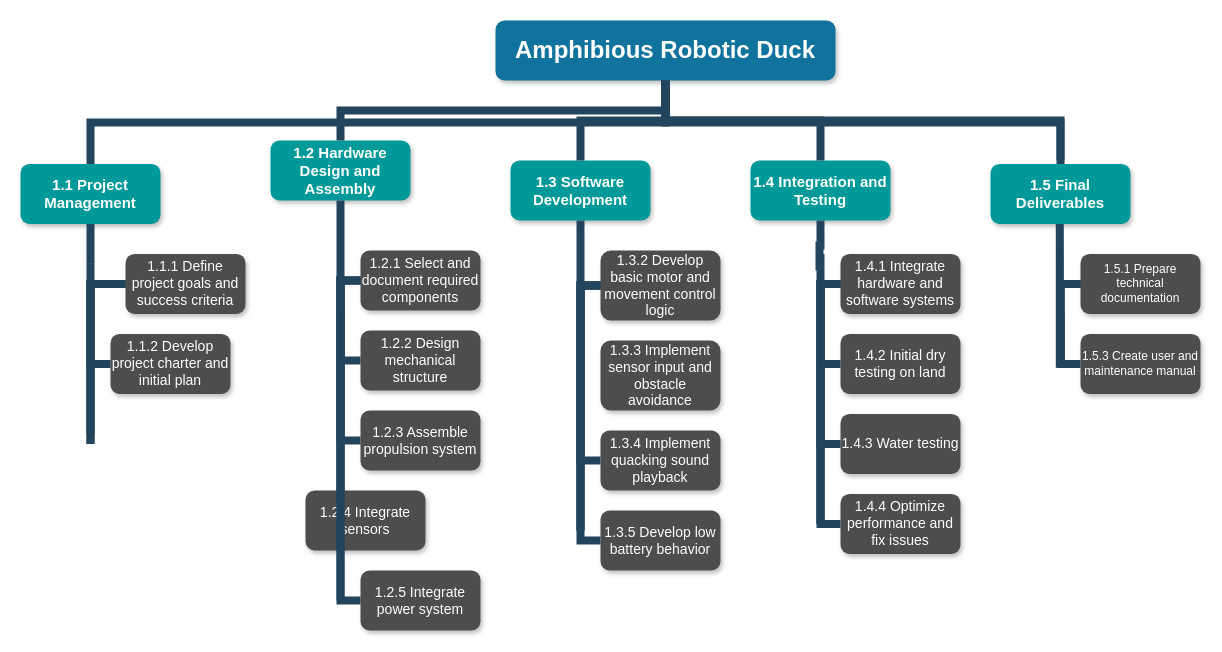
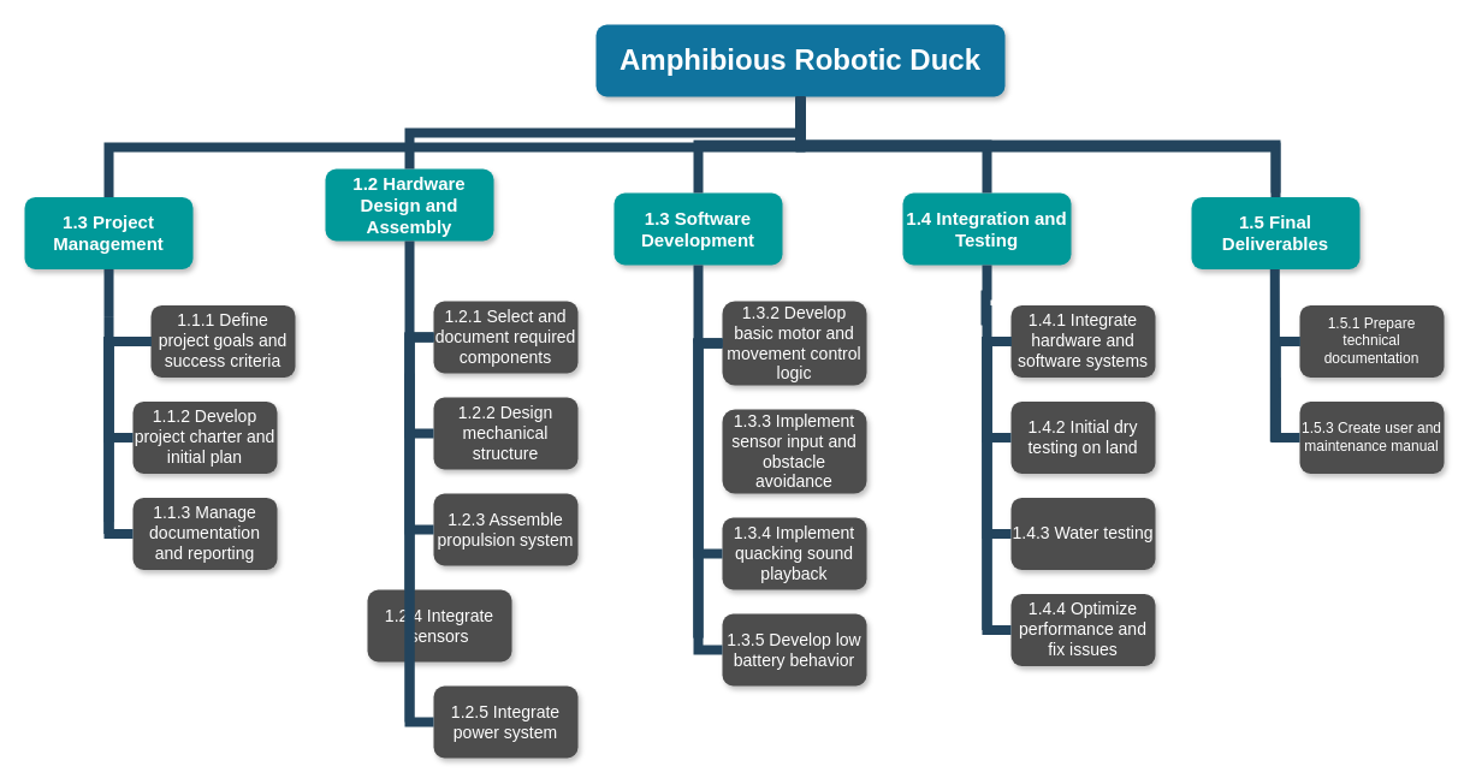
  <mxCell id="0" />
  <mxCell id="1" parent="0" />
  <mxCell id="2" value="Amphibious Robotic Duck" style="whiteSpace=wrap;rounded=1;shadow=1;fillColor=#10739E;strokeColor=none;fontColor=#FFFFFF;fontStyle=1;fontSize=24" parent="1" vertex="1"><mxGeometry x="495" y="20" width="340" height="60" as="geometry" /></mxCell>
- <mxCell id="3" value="1.1 Project Management" style="whiteSpace=wrap;rounded=1;fillColor=#009999;strokeColor=none;shadow=1;fontColor=#FFFFFF;fontStyle=1;fontSize=15;" parent="1" vertex="1"><mxGeometry x="20" y="163.44" width="140" height="60" as="geometry" /></mxCell>
+ <mxCell id="3" value="1.3 Project Management" style="whiteSpace=wrap;rounded=1;fillColor=#009999;strokeColor=none;shadow=1;fontColor=#FFFFFF;fontStyle=1;fontSize=15;" parent="1" vertex="1"><mxGeometry x="20" y="163.44" width="140" height="60" as="geometry" /></mxCell>
  <mxCell id="4" value="1.2 Hardware Design and Assembly" style="whiteSpace=wrap;rounded=1;fillColor=#009999;strokeColor=none;shadow=1;fontColor=#FFFFFF;fontStyle=1;fontSize=15;" parent="1" vertex="1"><mxGeometry x="270" y="140" width="140" height="60" as="geometry" /></mxCell>
  <mxCell id="5" value="1.3 Software Development" style="whiteSpace=wrap;rounded=1;fillColor=#009999;strokeColor=none;shadow=1;fontColor=#FFFFFF;fontStyle=1;fontSize=15;" parent="1" vertex="1"><mxGeometry x="510" y="160" width="140" height="60" as="geometry" /></mxCell>
  <mxCell id="6" value="1.4 Integration and Testing" style="whiteSpace=wrap;rounded=1;fillColor=#009999;strokeColor=none;shadow=1;fontColor=#FFFFFF;fontStyle=1;fontSize=15;" parent="1" vertex="1"><mxGeometry x="750" y="160" width="140" height="60" as="geometry" /></mxCell>
  <mxCell id="7" value="1.5 Final Deliverables" style="whiteSpace=wrap;rounded=1;fillColor=#009999;strokeColor=none;shadow=1;fontColor=#FFFFFF;fontStyle=1;fontSize=15;" parent="1" vertex="1"><mxGeometry x="990" y="163.44" width="140" height="60" as="geometry" /></mxCell>
  <mxCell id="8" value="1.1.1 Define project goals and success criteria" style="whiteSpace=wrap;rounded=1;fillColor=#4D4D4D;strokeColor=none;shadow=1;fontColor=#FFFFFF;fontSize=14;" parent="1" vertex="1"><mxGeometry x="125" y="253.44" width="120" height="60" as="geometry" /></mxCell>
  <mxCell id="9" value="1.1.2 Develop project charter and initial plan" style="whiteSpace=wrap;rounded=1;fillColor=#4D4D4D;strokeColor=none;shadow=1;fontColor=#FFFFFF;fontStyle=0;fontSize=14;" parent="1" vertex="1"><mxGeometry x="110" y="333.44" width="120" height="60" as="geometry" /></mxCell>
+ <mxCell id="10" value="&#10;1.1.3 Manage documentation and reporting&#10;" style="whiteSpace=wrap;rounded=1;fillColor=#4D4D4D;strokeColor=none;shadow=1;fontColor=#FFFFFF;fontStyle=0;fontSize=14;" parent="1" vertex="1"><mxGeometry x="110" y="413.44" width="120" height="60" as="geometry" /></mxCell>
  <mxCell id="11" value="1.2.1 Select and document required components" style="whiteSpace=wrap;rounded=1;fillColor=#4D4D4D;strokeColor=none;shadow=1;fontColor=#FFFFFF;fontSize=14;" parent="1" vertex="1"><mxGeometry x="360" y="250" width="120" height="60" as="geometry" /></mxCell>
  <mxCell id="12" value="1.2.2 Design mechanical structure" style="whiteSpace=wrap;rounded=1;fillColor=#4D4D4D;strokeColor=none;shadow=1;fontColor=#FFFFFF;fontStyle=0;fontSize=14;" parent="1" vertex="1"><mxGeometry x="360" y="330" width="120" height="60" as="geometry" /></mxCell>
  <mxCell id="13" value="1.2.3 Assemble propulsion system" style="whiteSpace=wrap;rounded=1;fillColor=#4D4D4D;strokeColor=none;shadow=1;fontColor=#FFFFFF;fontStyle=0;fontSize=14;" parent="1" vertex="1"><mxGeometry x="360" y="410" width="120" height="60" as="geometry" /></mxCell>
  <mxCell id="14" value="1.2.4 Integrate sensors" style="whiteSpace=wrap;rounded=1;fillColor=#4D4D4D;strokeColor=none;shadow=1;fontColor=#FFFFFF;fontStyle=0;fontSize=14;" parent="1" vertex="1"><mxGeometry x="305" y="490" width="120" height="60" as="geometry" /></mxCell>
  <mxCell id="15" value="&lt;br&gt;1.2.5 Integrate power system&lt;br&gt;&lt;br&gt;" style="whiteSpace=wrap;rounded=1;fillColor=#4D4D4D;strokeColor=none;shadow=1;fontColor=#FFFFFF;fontStyle=0;html=1;fontSize=14;" parent="1" vertex="1"><mxGeometry x="360" y="570" width="120" height="60" as="geometry" /></mxCell>
  <mxCell id="16" value="" style="edgeStyle=elbowEdgeStyle;elbow=vertical;rounded=0;fontColor=#000000;endArrow=none;endFill=0;strokeWidth=8;strokeColor=#23445D;fontSize=14;" parent="1" source="3" edge="1"><mxGeometry width="100" height="100" relative="1" as="geometry"><mxPoint x="-120" y="283.44" as="sourcePoint" /><mxPoint x="90" y="263.44" as="targetPoint" /></mxGeometry></mxCell>
  <mxCell id="17" value="" style="edgeStyle=elbowEdgeStyle;elbow=horizontal;rounded=0;fontColor=#000000;endArrow=none;endFill=0;strokeWidth=8;strokeColor=#23445D;fontSize=14;" parent="1" target="9" edge="1"><mxGeometry width="100" height="100" relative="1" as="geometry"><mxPoint x="90" y="263.44" as="sourcePoint" /><mxPoint x="100" y="363.44" as="targetPoint" /><Array as="points"><mxPoint x="90" y="313.44" /></Array></mxGeometry></mxCell>
+ <mxCell id="18" value="" style="edgeStyle=elbowEdgeStyle;elbow=horizontal;rounded=0;fontColor=#000000;endArrow=none;endFill=0;strokeWidth=8;strokeColor=#23445D;fontSize=14;" parent="1" source="8" target="10" edge="1"><mxGeometry width="100" height="100" relative="1" as="geometry"><mxPoint x="100" y="263.44" as="sourcePoint" /><mxPoint x="100" y="443.44" as="targetPoint" /><Array as="points"><mxPoint x="90" y="353.44" /></Array></mxGeometry></mxCell>
  <mxCell id="19" value="" style="edgeStyle=elbowEdgeStyle;elbow=horizontal;rounded=0;fontColor=#000000;endArrow=none;endFill=0;strokeWidth=8;strokeColor=#23445D;fontSize=14;" parent="1" source="8" edge="1"><mxGeometry width="100" height="100" relative="1" as="geometry"><mxPoint x="100" y="263.44" as="sourcePoint" /><mxPoint x="90" y="443.44" as="targetPoint" /><Array as="points"><mxPoint x="90" y="473.44" /></Array></mxGeometry></mxCell>
  <mxCell id="20" value="" style="edgeStyle=elbowEdgeStyle;elbow=horizontal;rounded=0;fontColor=#000000;endArrow=none;endFill=0;strokeWidth=8;strokeColor=#23445D;fontSize=14;" parent="1" source="8" edge="1"><mxGeometry width="100" height="100" relative="1" as="geometry"><mxPoint x="100" y="263.44" as="sourcePoint" /><mxPoint x="90" y="443.44" as="targetPoint" /><Array as="points"><mxPoint x="90" y="433.44" /></Array></mxGeometry></mxCell>
  <mxCell id="21" value="" style="edgeStyle=elbowEdgeStyle;elbow=horizontal;rounded=0;fontColor=#000000;endArrow=none;endFill=0;strokeWidth=8;strokeColor=#23445D;fontSize=14;" parent="1" source="8" edge="1"><mxGeometry width="100" height="100" relative="1" as="geometry"><mxPoint x="100" y="263.44" as="sourcePoint" /><mxPoint x="90" y="433.44" as="targetPoint" /><Array as="points"><mxPoint x="90" y="393.44" /></Array></mxGeometry></mxCell>
  <mxCell id="22" value="" style="edgeStyle=elbowEdgeStyle;elbow=horizontal;rounded=0;fontColor=#000000;endArrow=none;endFill=0;strokeWidth=8;strokeColor=#23445D;fontSize=14;" parent="1" target="12" edge="1"><mxGeometry width="100" height="100" relative="1" as="geometry"><mxPoint x="340" y="310" as="sourcePoint" /><mxPoint x="340" y="360" as="targetPoint" /><Array as="points"><mxPoint x="340" y="310" /></Array></mxGeometry></mxCell>
  <mxCell id="23" value="" style="edgeStyle=elbowEdgeStyle;elbow=horizontal;rounded=0;fontColor=#000000;endArrow=none;endFill=0;strokeWidth=8;strokeColor=#23445D;fontSize=14;" parent="1" source="11" target="13" edge="1"><mxGeometry width="100" height="100" relative="1" as="geometry"><mxPoint x="340" y="260" as="sourcePoint" /><mxPoint x="340" y="440" as="targetPoint" /><Array as="points"><mxPoint x="340" y="350" /></Array></mxGeometry></mxCell>
  <mxCell id="24" value="" style="edgeStyle=elbowEdgeStyle;elbow=horizontal;rounded=0;fontColor=#000000;endArrow=none;endFill=0;strokeWidth=8;strokeColor=#23445D;fontSize=14;" parent="1" source="11" edge="1"><mxGeometry width="100" height="100" relative="1" as="geometry"><mxPoint x="340" y="260" as="sourcePoint" /><mxPoint x="340" y="600" as="targetPoint" /><Array as="points"><mxPoint x="340" y="470" /></Array></mxGeometry></mxCell>
  <mxCell id="25" value="" style="edgeStyle=elbowEdgeStyle;elbow=horizontal;rounded=0;fontColor=#000000;endArrow=none;endFill=0;strokeWidth=8;strokeColor=#23445D;fontSize=14;" parent="1" source="11" target="15" edge="1"><mxGeometry width="100" height="100" relative="1" as="geometry"><mxPoint x="340" y="260" as="sourcePoint" /><mxPoint x="340" y="600" as="targetPoint" /><Array as="points"><mxPoint x="340" y="430" /></Array></mxGeometry></mxCell>
  <mxCell id="26" value="" style="edgeStyle=elbowEdgeStyle;elbow=horizontal;rounded=0;fontColor=#000000;endArrow=none;endFill=0;strokeWidth=8;strokeColor=#23445D;exitX=0.5;exitY=1;exitDx=0;exitDy=0;fontSize=14;" parent="1" source="4" target="14" edge="1"><mxGeometry width="100" height="100" relative="1" as="geometry"><mxPoint x="340" y="260" as="sourcePoint" /><mxPoint x="340" y="520" as="targetPoint" /><Array as="points"><mxPoint x="340" y="400" /></Array></mxGeometry></mxCell>
  <mxCell id="27" value="1.3.2 Develop basic motor and movement control logic" style="whiteSpace=wrap;rounded=1;shadow=1;html=1;fontSize=14;fillColor=#4D4D4D;fontColor=#FFFFFF;strokeColor=none;" parent="1" vertex="1"><mxGeometry x="600" y="250" width="120" height="70" as="geometry" /></mxCell>
  <mxCell id="28" value="1.3.3 Implement sensor input and obstacle avoidance" style="whiteSpace=wrap;rounded=1;fillColor=#4D4D4D;strokeColor=none;shadow=1;fontColor=#FFFFFF;fontStyle=0;fontSize=14;" parent="1" vertex="1"><mxGeometry x="600" y="340" width="120" height="70" as="geometry" /></mxCell>
  <mxCell id="29" value="1.3.4 Implement quacking sound playback" style="whiteSpace=wrap;rounded=1;fillColor=#4D4D4D;strokeColor=none;shadow=1;fontColor=#FFFFFF;fontStyle=0;fontSize=14;" parent="1" vertex="1"><mxGeometry x="600" y="430" width="120" height="60" as="geometry" /></mxCell>
  <mxCell id="30" value="1.3.5 Develop low battery behavior" style="whiteSpace=wrap;rounded=1;fillColor=#4D4D4D;strokeColor=none;shadow=1;fontColor=#FFFFFF;fontStyle=0;fontSize=14;" parent="1" vertex="1"><mxGeometry x="600" y="510" width="120" height="60" as="geometry" /></mxCell>
  <mxCell id="31" value="" style="edgeStyle=elbowEdgeStyle;elbow=horizontal;rounded=0;fontColor=#000000;endArrow=none;endFill=0;strokeWidth=8;strokeColor=#23445D;fontSize=14;" parent="1" source="27" target="29" edge="1"><mxGeometry width="100" height="100" relative="1" as="geometry"><mxPoint x="590" y="290" as="sourcePoint" /><mxPoint x="590" y="470" as="targetPoint" /><Array as="points"><mxPoint x="580" y="380" /></Array></mxGeometry></mxCell>
  <mxCell id="32" value="" style="edgeStyle=elbowEdgeStyle;elbow=horizontal;rounded=0;fontColor=#000000;endArrow=none;endFill=0;strokeWidth=8;strokeColor=#23445D;fontSize=14;" parent="1" source="27" edge="1"><mxGeometry width="100" height="100" relative="1" as="geometry"><mxPoint x="590" y="290" as="sourcePoint" /><mxPoint x="580" y="530" as="targetPoint" /><Array as="points"><mxPoint x="580" y="510" /></Array></mxGeometry></mxCell>
  <mxCell id="33" value="" style="edgeStyle=elbowEdgeStyle;elbow=horizontal;rounded=0;fontColor=#000000;endArrow=none;endFill=0;strokeWidth=8;strokeColor=#23445D;fontSize=14;" parent="1" source="27" edge="1"><mxGeometry width="100" height="100" relative="1" as="geometry"><mxPoint x="590" y="290" as="sourcePoint" /><mxPoint x="580" y="530" as="targetPoint" /><Array as="points"><mxPoint x="580" y="460" /></Array></mxGeometry></mxCell>
  <mxCell id="34" value="" style="edgeStyle=elbowEdgeStyle;elbow=horizontal;rounded=0;fontColor=#000000;endArrow=none;endFill=0;strokeWidth=8;strokeColor=#23445D;fontSize=14;" parent="1" source="27" target="30" edge="1"><mxGeometry width="100" height="100" relative="1" as="geometry"><mxPoint x="590" y="290" as="sourcePoint" /><mxPoint x="590" y="550" as="targetPoint" /><Array as="points"><mxPoint x="580" y="430" /></Array></mxGeometry></mxCell>
  <mxCell id="35" value="1.4.1 Integrate hardware and software systems" style="whiteSpace=wrap;rounded=1;fillColor=#4D4D4D;strokeColor=none;shadow=1;fontColor=#FFFFFF;fontSize=14;" parent="1" vertex="1"><mxGeometry x="840" y="253.44" width="120" height="60" as="geometry" /></mxCell>
  <mxCell id="36" value="1.4.2 Initial dry testing on land" style="whiteSpace=wrap;rounded=1;fillColor=#4D4D4D;strokeColor=none;shadow=1;fontColor=#FFFFFF;fontStyle=0;fontSize=14;" parent="1" vertex="1"><mxGeometry x="840" y="333.44" width="120" height="60" as="geometry" /></mxCell>
  <mxCell id="37" value="1.4.3 Water testing" style="whiteSpace=wrap;rounded=1;fillColor=#4D4D4D;strokeColor=none;shadow=1;fontColor=#FFFFFF;fontStyle=0;fontSize=14;" parent="1" vertex="1"><mxGeometry x="840" y="413.44" width="120" height="60" as="geometry" /></mxCell>
  <mxCell id="38" value="1.4.4 Optimize performance and fix issues" style="whiteSpace=wrap;rounded=1;fillColor=#4D4D4D;strokeColor=none;shadow=1;fontColor=#FFFFFF;fontStyle=0;fontSize=14;" parent="1" vertex="1"><mxGeometry x="840" y="493.44" width="120" height="60" as="geometry" /></mxCell>
  <mxCell id="39" value="" style="edgeStyle=elbowEdgeStyle;elbow=horizontal;rounded=0;fontColor=#000000;endArrow=none;endFill=0;strokeWidth=8;strokeColor=#23445D;fontSize=14;" parent="1" target="36" edge="1"><mxGeometry width="100" height="100" relative="1" as="geometry"><mxPoint x="820" y="253.44" as="sourcePoint" /><mxPoint x="830" y="363.44" as="targetPoint" /><Array as="points"><mxPoint x="820" y="313.44" /></Array></mxGeometry></mxCell>
  <mxCell id="40" value="" style="edgeStyle=elbowEdgeStyle;elbow=horizontal;rounded=0;fontColor=#000000;endArrow=none;endFill=0;strokeWidth=8;strokeColor=#23445D;fontSize=14;" parent="1" source="35" target="37" edge="1"><mxGeometry width="100" height="100" relative="1" as="geometry"><mxPoint x="830" y="263.44" as="sourcePoint" /><mxPoint x="830" y="443.44" as="targetPoint" /><Array as="points"><mxPoint x="820" y="353.44" /></Array></mxGeometry></mxCell>
  <mxCell id="41" value="" style="edgeStyle=elbowEdgeStyle;elbow=horizontal;rounded=0;fontColor=#000000;endArrow=none;endFill=0;strokeWidth=8;strokeColor=#23445D;fontSize=14;" parent="1" source="35" edge="1"><mxGeometry width="100" height="100" relative="1" as="geometry"><mxPoint x="830" y="263.44" as="sourcePoint" /><mxPoint x="820" y="523.44" as="targetPoint" /><Array as="points"><mxPoint x="820" y="483.44" /></Array></mxGeometry></mxCell>
  <mxCell id="42" value="" style="edgeStyle=elbowEdgeStyle;elbow=horizontal;rounded=0;fontColor=#000000;endArrow=none;endFill=0;strokeWidth=8;strokeColor=#23445D;fontSize=14;" parent="1" source="35" edge="1"><mxGeometry width="100" height="100" relative="1" as="geometry"><mxPoint x="830" y="263.44" as="sourcePoint" /><mxPoint x="820" y="523.44" as="targetPoint" /><Array as="points"><mxPoint x="820" y="433.44" /></Array></mxGeometry></mxCell>
  <mxCell id="43" value="" style="edgeStyle=elbowEdgeStyle;elbow=horizontal;rounded=0;fontColor=#000000;endArrow=none;endFill=0;strokeWidth=8;strokeColor=#23445D;fontSize=14;" parent="1" source="35" target="38" edge="1"><mxGeometry width="100" height="100" relative="1" as="geometry"><mxPoint x="830" y="263.44" as="sourcePoint" /><mxPoint x="830" y="523.44" as="targetPoint" /><Array as="points"><mxPoint x="820" y="403.44" /></Array></mxGeometry></mxCell>
  <mxCell id="44" value="1.5.1 Prepare technical documentation" style="whiteSpace=wrap;rounded=1;fillColor=#4D4D4D;strokeColor=none;shadow=1;fontColor=#FFFFFF;" parent="1" vertex="1"><mxGeometry x="1080" y="253.44" width="120" height="60" as="geometry" /></mxCell>
  <mxCell id="45" value="1.5.3 Create user and maintenance manual" style="whiteSpace=wrap;rounded=1;fillColor=#4D4D4D;strokeColor=none;shadow=1;fontColor=#FFFFFF;fontStyle=0" parent="1" vertex="1"><mxGeometry x="1080" y="333.44" width="120" height="60" as="geometry" /></mxCell>
  <mxCell id="46" value="" style="edgeStyle=elbowEdgeStyle;elbow=horizontal;rounded=0;fontColor=#000000;endArrow=none;endFill=0;strokeWidth=8;strokeColor=#23445D;" parent="1" target="45" edge="1"><mxGeometry width="100" height="100" relative="1" as="geometry"><mxPoint x="1060" y="313.44" as="sourcePoint" /><mxPoint x="1060" y="363.44" as="targetPoint" /><Array as="points"><mxPoint x="1060" y="313.44" /></Array></mxGeometry></mxCell>
  <mxCell id="47" value="" style="edgeStyle=elbowEdgeStyle;elbow=horizontal;rounded=0;fontColor=#000000;endArrow=none;endFill=0;strokeWidth=8;strokeColor=#23445D;" parent="1" source="44" edge="1"><mxGeometry width="100" height="100" relative="1" as="geometry"><mxPoint x="1060" y="263.44" as="sourcePoint" /><mxPoint x="1060" y="363.44" as="targetPoint" /><Array as="points"><mxPoint x="1060" y="353.44" /></Array></mxGeometry></mxCell>
  <mxCell id="48" value="" style="edgeStyle=elbowEdgeStyle;elbow=horizontal;rounded=0;fontColor=#000000;endArrow=none;endFill=0;strokeWidth=8;strokeColor=#23445D;" parent="1" source="44" edge="1"><mxGeometry width="100" height="100" relative="1" as="geometry"><mxPoint x="1060" y="263.44" as="sourcePoint" /><mxPoint x="1060" y="363.44" as="targetPoint" /><Array as="points"><mxPoint x="1060" y="473.44" /></Array></mxGeometry></mxCell>
  <mxCell id="49" value="" style="edgeStyle=elbowEdgeStyle;elbow=horizontal;rounded=0;fontColor=#000000;endArrow=none;endFill=0;strokeWidth=8;strokeColor=#23445D;" parent="1" source="44" edge="1"><mxGeometry width="100" height="100" relative="1" as="geometry"><mxPoint x="1060" y="263.44" as="sourcePoint" /><mxPoint x="1060" y="363.44" as="targetPoint" /><Array as="points"><mxPoint x="1060" y="433.44" /></Array></mxGeometry></mxCell>
  <mxCell id="50" value="" style="edgeStyle=elbowEdgeStyle;elbow=horizontal;rounded=0;fontColor=#000000;endArrow=none;endFill=0;strokeWidth=8;strokeColor=#23445D;" parent="1" edge="1"><mxGeometry width="100" height="100" relative="1" as="geometry"><mxPoint x="1059.58" y="366.88" as="sourcePoint" /><mxPoint x="1059.29" y="366.88" as="targetPoint" /><Array as="points"><mxPoint x="1059.29" y="223.44" /><mxPoint x="1049.58" y="436.88" /></Array></mxGeometry></mxCell>
  <mxCell id="51" value="" style="edgeStyle=elbowEdgeStyle;elbow=vertical;rounded=0;fontColor=#000000;endArrow=none;endFill=0;strokeWidth=8;strokeColor=#23445D;exitX=0.5;exitY=1;exitDx=0;exitDy=0;fontSize=14;" parent="1" source="5" edge="1"><mxGeometry width="100" height="100" relative="1" as="geometry"><mxPoint x="580" y="250" as="sourcePoint" /><mxPoint x="580" y="285" as="targetPoint" /></mxGeometry></mxCell>
  <mxCell id="52" value="" style="edgeStyle=elbowEdgeStyle;elbow=vertical;rounded=0;fontColor=#000000;endArrow=none;endFill=0;strokeWidth=8;strokeColor=#23445D;exitX=0.5;exitY=1;exitDx=0;exitDy=0;fontSize=14;" parent="1" source="6" edge="1"><mxGeometry width="100" height="100" relative="1" as="geometry"><mxPoint x="819.29" y="230" as="sourcePoint" /><mxPoint x="819" y="270" as="targetPoint" /></mxGeometry></mxCell>
  <mxCell id="53" value="" style="edgeStyle=elbowEdgeStyle;elbow=vertical;rounded=0;fontColor=#000000;endArrow=none;endFill=0;strokeWidth=8;strokeColor=#23445D;" parent="1" source="2" target="3" edge="1"><mxGeometry width="100" height="100" relative="1" as="geometry"><mxPoint x="150" y="130" as="sourcePoint" /><mxPoint x="250" y="30" as="targetPoint" /></mxGeometry></mxCell>
  <mxCell id="54" value="" style="edgeStyle=elbowEdgeStyle;elbow=vertical;rounded=0;fontColor=#000000;endArrow=none;endFill=0;strokeWidth=8;strokeColor=#23445D;" parent="1" source="2" target="4" edge="1"><mxGeometry width="100" height="100" relative="1" as="geometry"><mxPoint x="160" y="140" as="sourcePoint" /><mxPoint x="260" y="40" as="targetPoint" /></mxGeometry></mxCell>
  <mxCell id="55" value="" style="edgeStyle=elbowEdgeStyle;elbow=vertical;rounded=0;fontColor=#000000;endArrow=none;endFill=0;strokeWidth=8;strokeColor=#23445D;" parent="1" source="2" target="5" edge="1"><mxGeometry width="100" height="100" relative="1" as="geometry"><mxPoint x="170" y="150" as="sourcePoint" /><mxPoint x="270" y="50" as="targetPoint" /></mxGeometry></mxCell>
  <mxCell id="56" value="" style="edgeStyle=elbowEdgeStyle;elbow=vertical;rounded=0;fontColor=#000000;endArrow=none;endFill=0;strokeWidth=8;strokeColor=#23445D;" parent="1" source="2" target="6" edge="1"><mxGeometry width="100" height="100" relative="1" as="geometry"><mxPoint x="180" y="160" as="sourcePoint" /><mxPoint x="280" y="60" as="targetPoint" /></mxGeometry></mxCell>
  <mxCell id="57" value="" style="edgeStyle=elbowEdgeStyle;elbow=vertical;rounded=0;fontColor=#000000;endArrow=none;endFill=0;strokeWidth=8;strokeColor=#23445D;" parent="1" source="2" target="7" edge="1"><mxGeometry width="100" height="100" relative="1" as="geometry"><mxPoint x="190" y="170" as="sourcePoint" /><mxPoint x="290" y="70" as="targetPoint" /></mxGeometry></mxCell>
  <mxCell id="58" value="" style="edgeStyle=elbowEdgeStyle;elbow=vertical;rounded=0;fontColor=#000000;endArrow=none;endFill=0;strokeWidth=8;strokeColor=#23445D;" parent="1" source="2" edge="1"><mxGeometry width="100" height="100" relative="1" as="geometry"><mxPoint x="200" y="180" as="sourcePoint" /><mxPoint x="1060" y="160" as="targetPoint" /></mxGeometry></mxCell>
